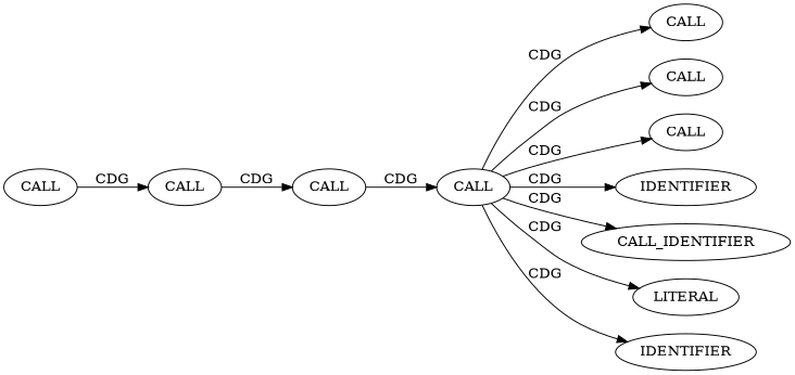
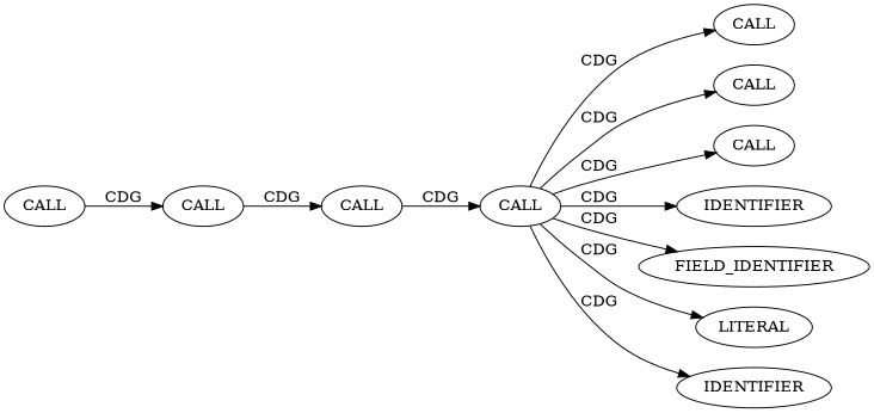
  strict digraph {
    rankdir=LR
    node [ARGUMENT_INDEX=-1 COLUMN_NUMBER=6 DISPATCH_TYPE=STATIC_DISPATCH LINE_NUMBER=536 ORDER=1 TYPE_FULL_NAME="<empty>" filename="messenger_v2.c"]
    n1 [CODE="!desc->fd_lens[desc->fd_seg_cnt - 1]" LINE_NUMBER=527 METHOD_FULL_NAME="<operator>.logicalNot" NAME="<operator>.logicalNot" label=CALL]
    n2 [CODE="desc->fd_lens[0] > CEPH_MSG_MAX_CONTROL_LEN" LINE_NUMBER=532 METHOD_FULL_NAME="<operator>.greaterThan" NAME="<operator>.greaterThan" label=CALL]
    n3 [CODE="desc->fd_lens[1] > CEPH_MSG_MAX_FRONT_LEN" METHOD_FULL_NAME="<operator>.greaterThan" NAME="<operator>.greaterThan" label=CALL]
    n4 [ARGUMENT_INDEX=1 CODE="desc->fd_lens[1]" METHOD_FULL_NAME="<operator>.indirectIndexAccess" NAME="<operator>.indirectIndexAccess" label=CALL]
    n5 [ARGUMENT_INDEX=1 CODE="desc->fd_lens" METHOD_FULL_NAME="<operator>.indirectFieldAccess" NAME="<operator>.indirectFieldAccess" label=CALL]
    n6 [ARGUMENT_INDEX=1 CODE=desc NAME=desc TYPE_FULL_NAME="ceph_frame_desc*" label=IDENTIFIER DISPATCH_TYPE=""]
-   n7 [ARGUMENT_INDEX=2 CANONICAL_NAME=fd_lens CODE=fd_lens ORDER=2 label=CALL_IDENTIFIER DISPATCH_TYPE="" TYPE_FULL_NAME=""]
+   n7 [ARGUMENT_INDEX=2 CANONICAL_NAME=fd_lens CODE=fd_lens ORDER=2 label=FIELD_IDENTIFIER DISPATCH_TYPE="" TYPE_FULL_NAME=""]
    n8 [ARGUMENT_INDEX=2 CODE=1 COLUMN_NUMBER=20 ORDER=2 TYPE_FULL_NAME=int label=LITERAL DISPATCH_TYPE=""]
    n9 [ARGUMENT_INDEX=2 CODE=CEPH_MSG_MAX_FRONT_LEN COLUMN_NUMBER=25 NAME=CEPH_MSG_MAX_FRONT_LEN ORDER=2 TYPE_FULL_NAME=ANY label=IDENTIFIER DISPATCH_TYPE=""]
    n10 [CODE="desc->fd_seg_cnt < 1 ||\n	    desc->fd_seg_cnt > CEPH_FRAME_MAX_SEGMENT_COUNT" LINE_NUMBER=513 METHOD_FULL_NAME="<operator>.logicalOr" NAME="<operator>.logicalOr" label=CALL]
    n11 [CODE="crc != expected_crc" LINE_NUMBER=503 METHOD_FULL_NAME="<operator>.notEquals" NAME="<operator>.notEquals" label=CALL]
    n1 -> n2 [label=CDG]
    n2 -> n3 [label=CDG]
    n2 -> n4 [label=CDG]
    n2 -> n5 [label=CDG]
    n2 -> n6 [label=CDG]
    n2 -> n7 [label=CDG]
    n2 -> n8 [label=CDG]
    n2 -> n9 [label=CDG]
    n10 -> n1 [label=CDG]
    n11 -> n10 [label=CDG]
  }
